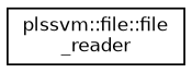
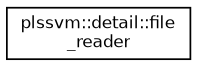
  digraph {
    rankdir=TB
-   n1 [color=black fillcolor=white fontname=Helvetica fontsize=10 height=0.2 label="plssvm::file::file\l_reader" shape=record style=filled width=0.4]
+   n1 [color=black fillcolor=white fontname=Helvetica fontsize=10 height=0.2 label="plssvm::detail::file\l_reader" shape=record style=filled width=0.4]
  }
